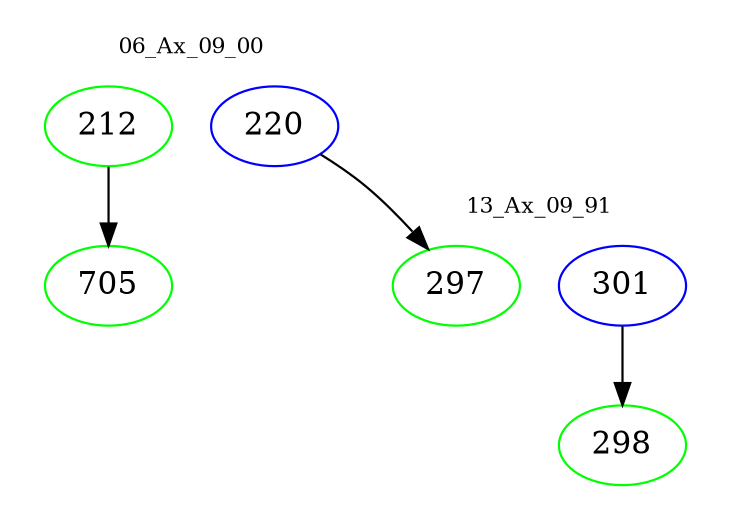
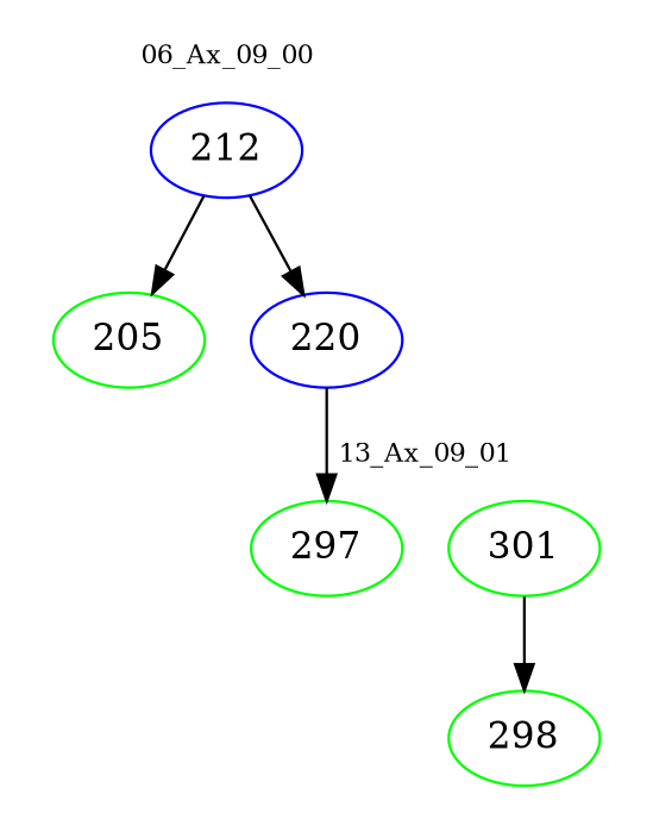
  digraph {
    node [color=blue]
    edge [color=black]
-   n1 [color=green label=212]
-   n2 [color=green label=705]
+   n1 [label=212]
+   n2 [color=green label=205]
    n3 [label=220]
-   n4 [label=301]
+   n4 [color=green label=301]
    n5 [color=green label=297]
    n6 [color=green label=298]
    subgraph cluster_1 {
      color=white
      fontsize=10
      label="06_Ax_09_00"
      n1
      n2
      n3
    }
    subgraph cluster_2 {
      color=white
      fontsize=10
-     label="13_Ax_09_91"
+     label="13_Ax_09_01"
      n4
      n5
      n6
    }
    n1 -> n2
+   n1 -> n3
    n3 -> n5
    n4 -> n6
  }
